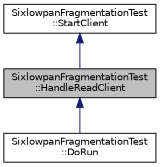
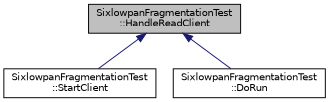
  digraph {
    rankdir=TB
    node [color=black fillcolor=white fontname=Helvetica fontsize=10 shape=record style=filled]
    edge [color=midnightblue dir=back fontname=Helvetica fontsize=10 labelfontname=Helvetica labelfontsize=10 style=solid]
    n1 [fillcolor=grey75 fontcolor=black height=0.2 label="SixlowpanFragmentationTest\l::HandleReadClient" width=0.4]
    n2 [height=0.2 label="SixlowpanFragmentationTest\l::StartClient" width=0.4]
    n3 [height=0.2 label="SixlowpanFragmentationTest\l::DoRun" width=0.4]
-   n2 -> n1
+   n1 -> n2
    n1 -> n3
  }
